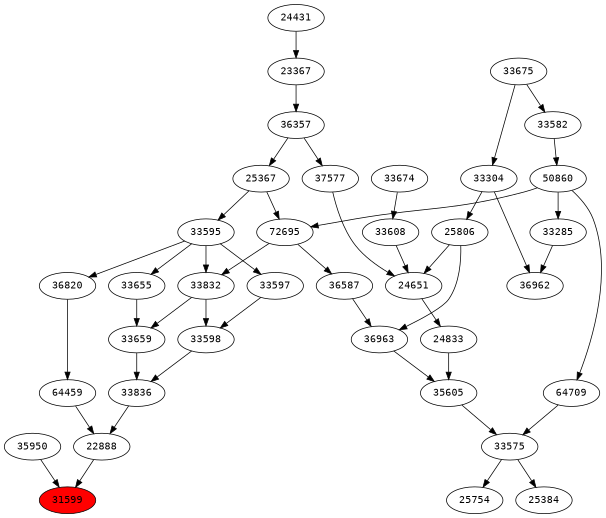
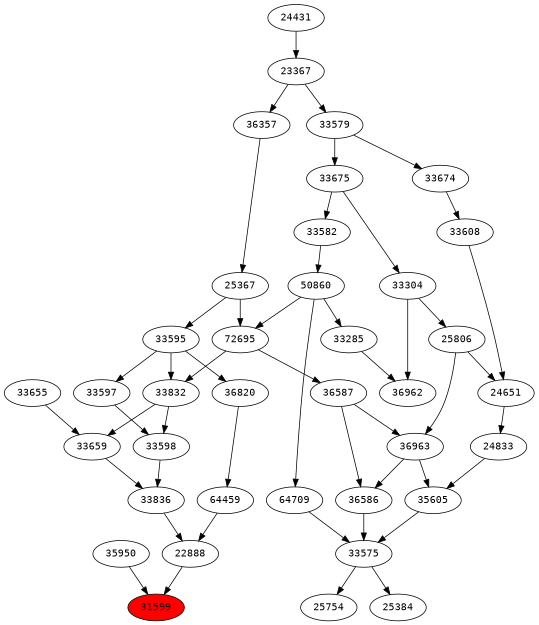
  strict digraph {
    fontname="DejaVu Sans Mono"
    node [fontname="DejaVu Sans Mono"]
    edge [fontname="DejaVu Sans Mono"]
    n1 [fillcolor=red label=31599 style=filled]
    n2 [label=22888]
    n3 [label=35950]
    n4 [label=33836]
    n5 [label=64459]
    n6 [label=33659]
    n7 [label=33598]
    n8 [label=36820]
    n9 [label=25384]
    n10 [label=25754]
    n11 [label=33655]
    n12 [label=33832]
    n13 [label=33597]
    n14 [label=33595]
    n15 [label=33575]
    n16 [label=72695]
    n17 [label=36587]
+   n18 [label=36586]
    n19 [label=36963]
    n20 [label=25367]
    n21 [label=35605]
    n22 [label=64709]
    n23 [label=50860]
    n24 [label=33285]
    n25 [label=36962]
    n26 [label=36357]
-   n27 [label=37577]
    n28 [label=24651]
    n29 [label=24833]
    n30 [label=33582]
    n31 [label=23367]
+   n32 [label=33579]
    n33 [label=33675]
    n34 [label=33674]
    n35 [label=25806]
    n36 [label=33304]
    n37 [label=24431]
    n38 [label=33608]
    n2 -> n1
    n3 -> n1
    n4 -> n2
    n5 -> n2
    n6 -> n4
    n7 -> n4
    n8 -> n5
    n11 -> n6
    n12 -> n6
    n12 -> n7
    n13 -> n7
    n14 -> n8
-   n14 -> n11
    n14 -> n12
    n14 -> n13
    n15 -> n9
    n15 -> n10
    n16 -> n12
    n16 -> n17
+   n17 -> n18
    n17 -> n19
+   n18 -> n15
+   n19 -> n18
    n19 -> n21
    n20 -> n14
    n20 -> n16
    n21 -> n15
    n22 -> n15
    n23 -> n16
    n23 -> n22
    n23 -> n24
    n24 -> n25
    n26 -> n20
-   n26 -> n27
-   n27 -> n28
    n28 -> n29
    n29 -> n21
    n30 -> n23
    n31 -> n26
+   n31 -> n32
+   n32 -> n33
+   n32 -> n34
    n33 -> n30
    n33 -> n36
    n34 -> n38
    n35 -> n19
    n35 -> n28
    n36 -> n25
    n36 -> n35
    n37 -> n31
    n38 -> n28
  }
